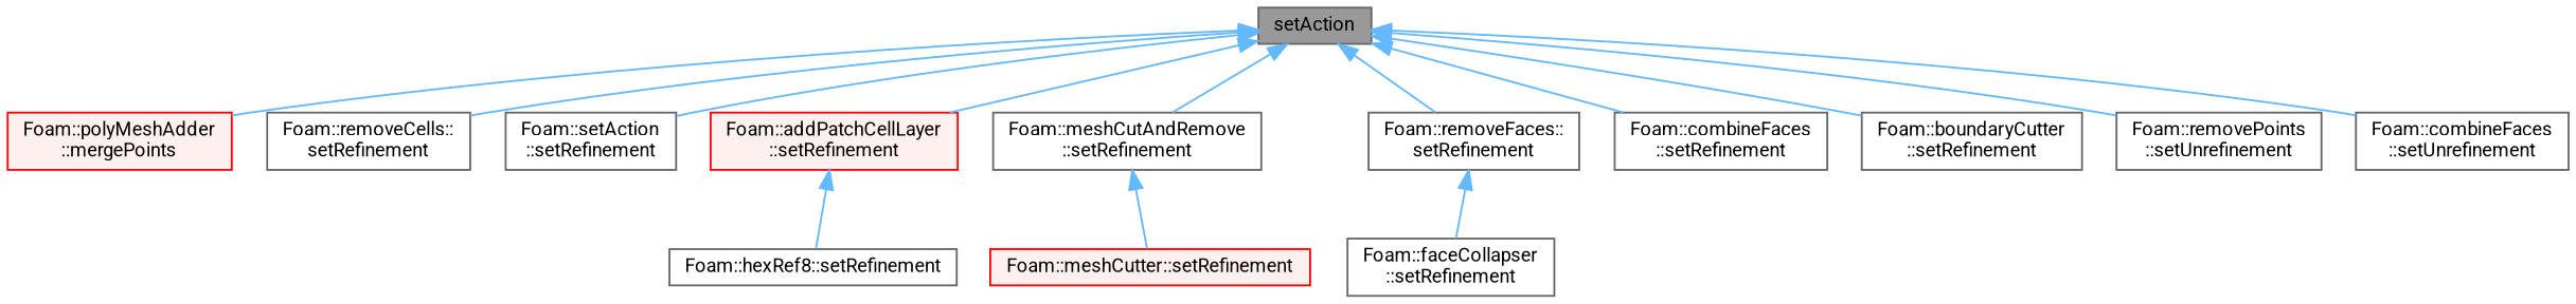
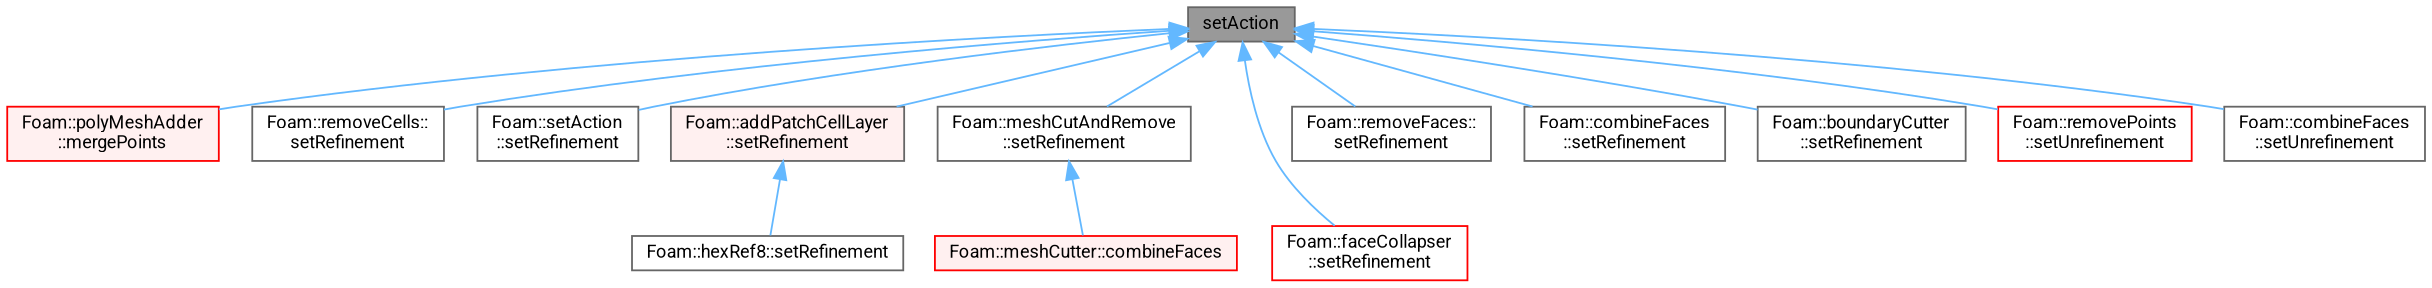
  digraph {
    fontname=Roboto
    rankdir=TB
    node [color=grey40 fillcolor=white fontname=Roboto fontsize=10 shape=box style=filled]
    edge [color=steelblue1 dir=back fontname=Roboto fontsize=10 labelfontname=Helvetica labelfontsize=10 style=solid]
    n1 [color=gray40 fillcolor=grey60 fontcolor=black height=0.2 label=setAction width=0.4]
    n2 [color=red fillcolor="#FFF0F0" height=0.2 label="Foam::polyMeshAdder\l::mergePoints" width=0.4]
    n3 [height=0.2 label="Foam::removeCells::\lsetRefinement" width=0.4]
    n4 [height=0.2 label="Foam::setAction\l::setRefinement" width=0.4]
-   n5 [color=red fillcolor="#FFF0F0" height=0.2 label="Foam::addPatchCellLayer\l::setRefinement" width=0.4]
+   n5 [fillcolor="#FFF0F0" height=0.2 label="Foam::addPatchCellLayer\l::setRefinement" width=0.4]
    n6 [height=0.2 label="Foam::meshCutAndRemove\l::setRefinement" width=0.4]
-   n7 [height=0.2 label="Foam::faceCollapser\l::setRefinement" width=0.4]
+   n7 [color=red height=0.2 label="Foam::faceCollapser\l::setRefinement" width=0.4]
    n8 [height=0.2 label="Foam::removeFaces::\lsetRefinement" width=0.4]
    n9 [height=0.2 label="Foam::combineFaces\l::setRefinement" width=0.4]
    n10 [height=0.2 label="Foam::boundaryCutter\l::setRefinement" width=0.4]
-   n11 [height=0.2 label="Foam::removePoints\l::setUnrefinement" width=0.4]
+   n11 [color=red height=0.2 label="Foam::removePoints\l::setUnrefinement" width=0.4]
    n12 [height=0.2 label="Foam::combineFaces\l::setUnrefinement" width=0.4]
-   n13 [color=red fillcolor="#FFF0F0" height=0.2 label="Foam::meshCutter::setRefinement" width=0.4]
+   n13 [color=red fillcolor="#FFF0F0" height=0.2 label="Foam::meshCutter::combineFaces" width=0.4]
    n14 [height=0.2 label="Foam::hexRef8::setRefinement" width=0.4]
    n1 -> n2
    n1 -> n3
    n1 -> n4
    n1 -> n5
    n1 -> n6
-   n8 -> n7
+   n1 -> n7
    n1 -> n8
    n1 -> n9
    n1 -> n10
    n1 -> n11
    n1 -> n12
    n5 -> n14
    n6 -> n13
  }
